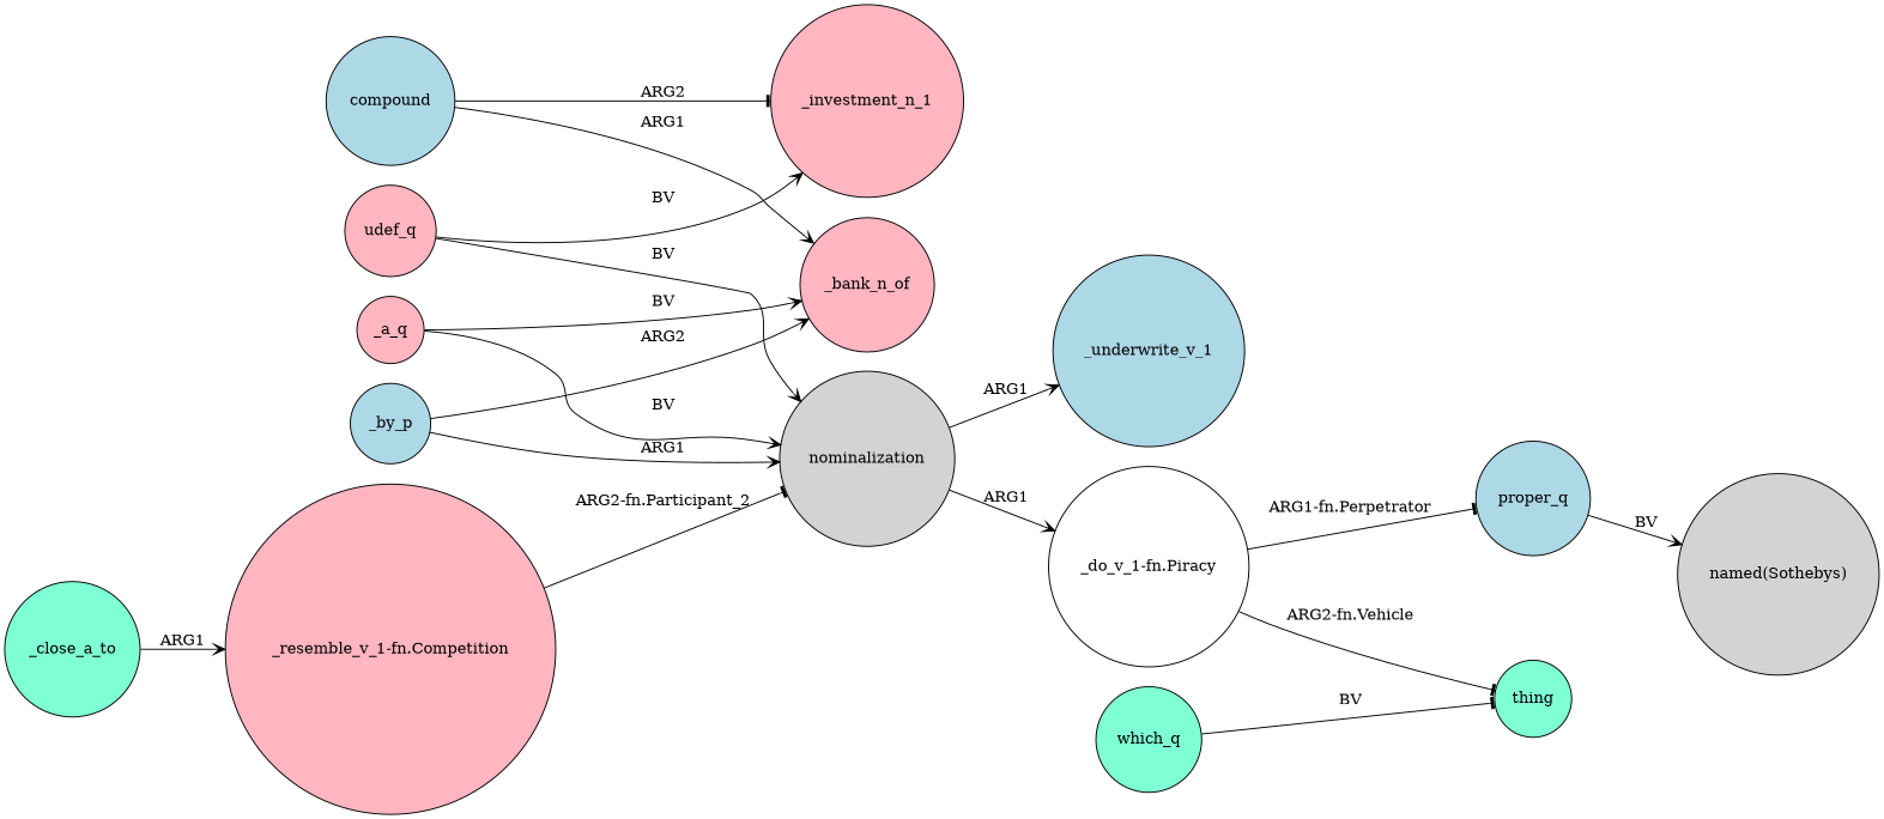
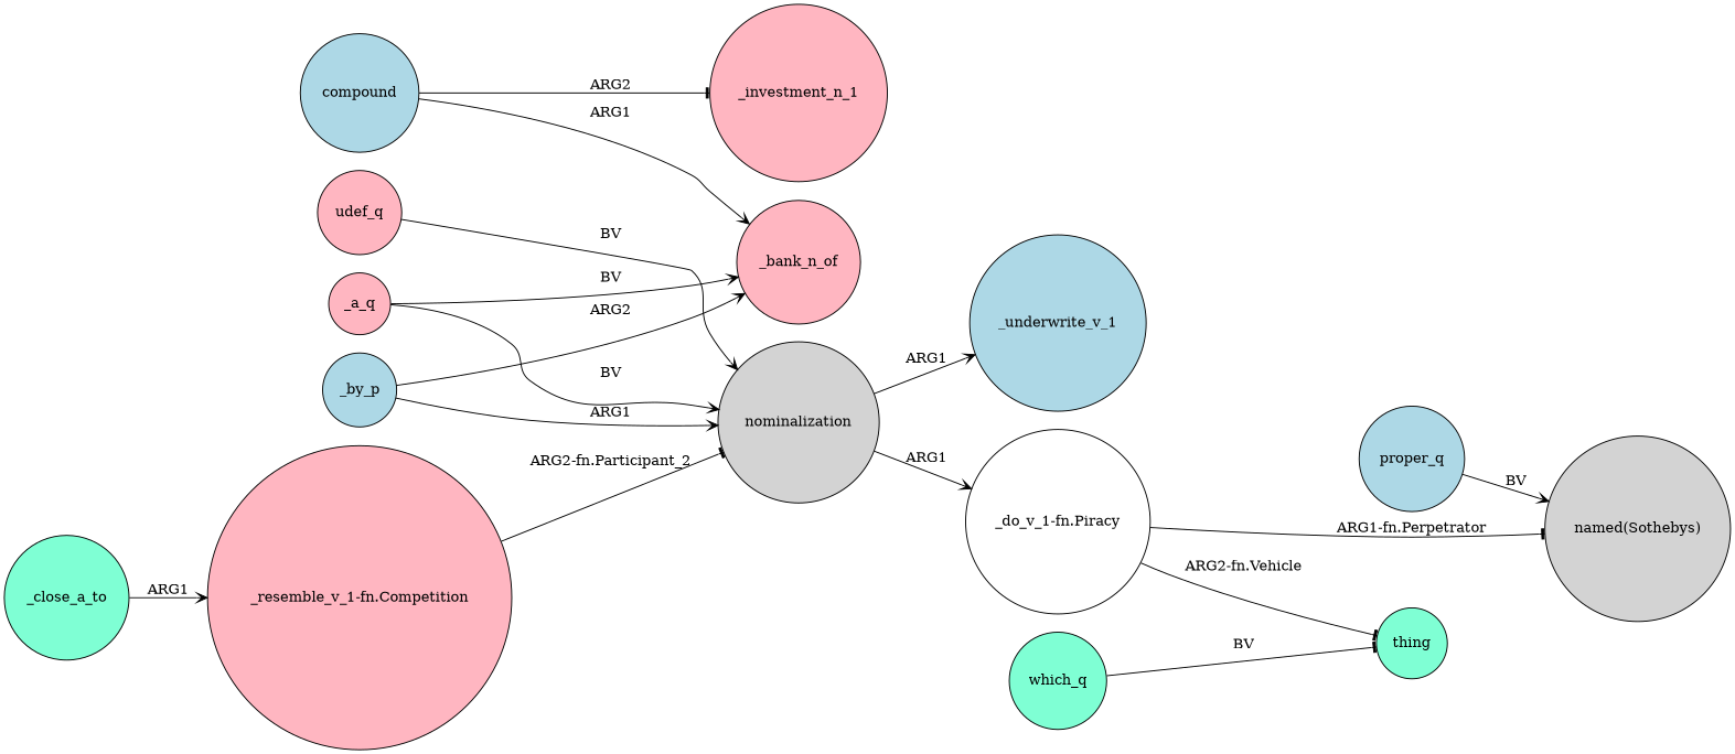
  digraph {
    rankdir=LR
    node [fillcolor=lightpink shape=circle style=filled]
    edge [arrowhead=vee]
    compound [fillcolor=lightblue]
    _bank_n_of
    _investment_n_1
    _by_p [fillcolor=lightblue]
    nominalization [fillcolor=lightgrey]
    _underwrite_v_1 [fillcolor=lightblue]
    "_do_v_1-fn.Piracy" [fillcolor=white]
    _close_a_to [fillcolor=aquamarine]
    "_resemble_v_1-fn.Competition"
    _a_q
    thing [fillcolor=aquamarine]
    "named(Sothebys)" [fillcolor=lightgrey]
    which_q [fillcolor=aquamarine]
    udef_q
    proper_q [fillcolor=lightblue]
    compound -> _bank_n_of [label=ARG1]
    compound -> _investment_n_1 [arrowhead=tee label=ARG2]
    _by_p -> _bank_n_of [label=ARG2]
    _by_p -> nominalization [label=ARG1]
    nominalization -> _underwrite_v_1 [label=ARG1]
    nominalization -> "_do_v_1-fn.Piracy" [label=ARG1]
    "_do_v_1-fn.Piracy" -> thing [arrowhead=tee label="ARG2-fn.Vehicle"]
-   "_do_v_1-fn.Piracy" -> proper_q [arrowhead=tee label="ARG1-fn.Perpetrator"]
+   "_do_v_1-fn.Piracy" -> "named(Sothebys)" [arrowhead=tee label="ARG1-fn.Perpetrator"]
    _close_a_to -> "_resemble_v_1-fn.Competition" [label=ARG1]
    "_resemble_v_1-fn.Competition" -> nominalization [arrowhead=tee label="ARG2-fn.Participant_2"]
    _a_q -> _bank_n_of [label=BV]
    _a_q -> nominalization [label=BV]
    which_q -> thing [arrowhead=tee label=BV]
-   udef_q -> _investment_n_1 [label=BV]
    udef_q -> nominalization [label=BV]
    proper_q -> "named(Sothebys)" [label=BV]
  }
